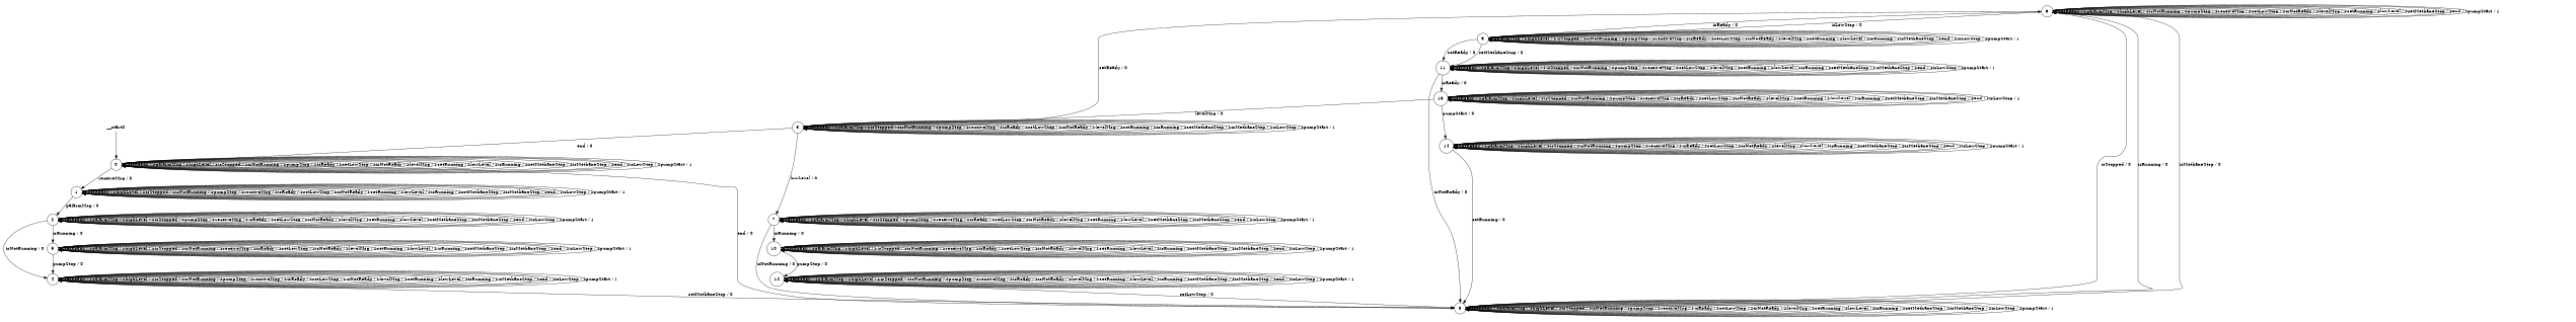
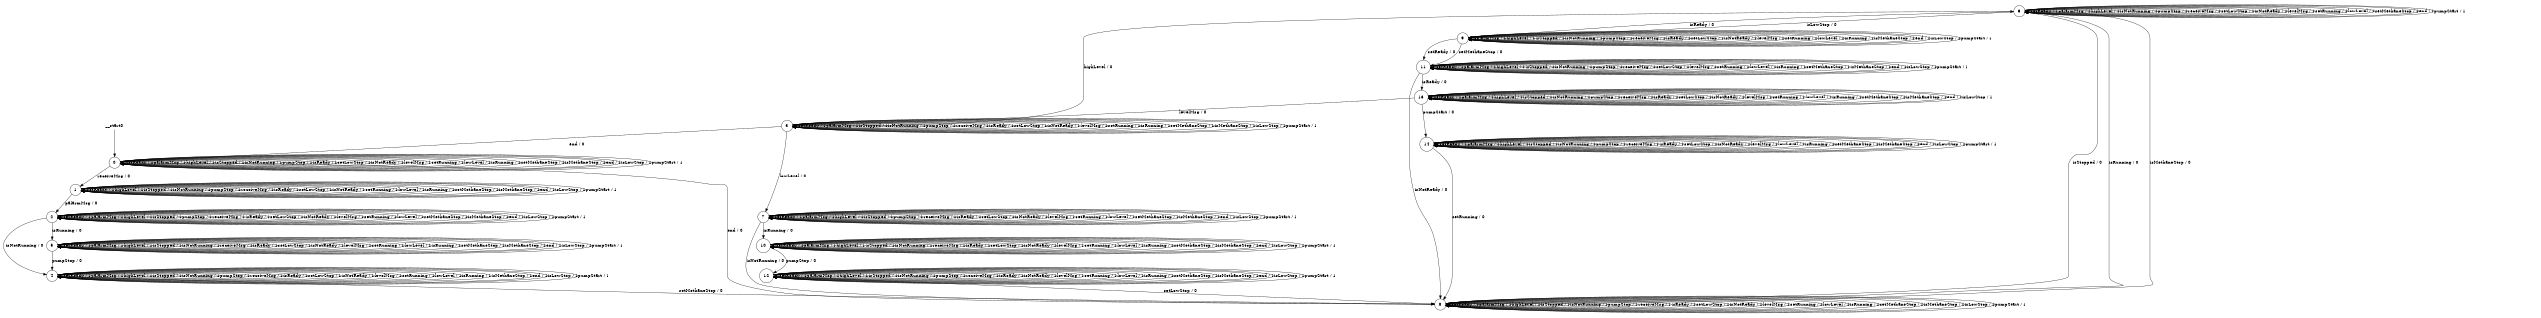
  digraph {
    node [shape=circle]
    n1 [label=0]
    n2 [label=1]
    n3 [label=2]
    n4 [label=4]
    n5 [label=5]
    n6 [label=3]
    n7 [label=6]
    n8 [label=7]
    n9 [label=8]
    n10 [label=9]
    n11 [label=10]
    n12 [label=11]
    n13 [label=12]
    n14 [label=13]
    n15 [label=14]
    __start0 [height=0 shape=none width=0]
    n1 -> n1 [label="setReady / 1"]
    n1 -> n1 [label="palarmMsg / 1"]
    n1 -> n1 [label="highLevel / 1"]
    n1 -> n1 [label="isStopped / 1"]
    n1 -> n1 [label="isNotRunning / 1"]
    n1 -> n1 [label="pumpStop / 1"]
    n1 -> n1 [label="isReady / 1"]
    n1 -> n1 [label="setLowStop / 1"]
    n1 -> n1 [label="isNotReady / 1"]
    n1 -> n1 [label="levelMsg / 1"]
    n1 -> n1 [label="setRunning / 1"]
    n1 -> n1 [label="lowLevel / 1"]
    n1 -> n1 [label="isRunning / 1"]
    n1 -> n1 [label="setMethaneStop / 1"]
    n1 -> n1 [label="isMethaneStop / 1"]
    n1 -> n1 [label="end / 1"]
    n1 -> n1 [label="isLowStop / 1"]
    n1 -> n1 [label="pumpStart / 1"]
    n1 -> n2 [label="receiveMsg / 0"]
    n2 -> n2 [label="setReady / 1"]
    n2 -> n2 [label="highLevel / 1"]
    n2 -> n2 [label="isStopped / 1"]
    n2 -> n2 [label="isNotRunning / 1"]
    n2 -> n2 [label="pumpStop / 1"]
    n2 -> n2 [label="receiveMsg / 1"]
    n2 -> n2 [label="isReady / 1"]
    n2 -> n2 [label="setLowStop / 1"]
    n2 -> n2 [label="isNotReady / 1"]
    n2 -> n2 [label="setRunning / 1"]
    n2 -> n2 [label="lowLevel / 1"]
    n2 -> n2 [label="isRunning / 1"]
    n2 -> n2 [label="setMethaneStop / 1"]
    n2 -> n2 [label="isMethaneStop / 1"]
    n2 -> n2 [label="end / 1"]
    n2 -> n2 [label="isLowStop / 1"]
    n2 -> n2 [label="pumpStart / 1"]
    n2 -> n3 [label="palarmMsg / 0"]
    n3 -> n3 [label="setReady / 1"]
    n3 -> n3 [label="palarmMsg / 1"]
    n3 -> n3 [label="highLevel / 1"]
    n3 -> n3 [label="isStopped / 1"]
    n3 -> n3 [label="pumpStop / 1"]
    n3 -> n3 [label="receiveMsg / 1"]
    n3 -> n3 [label="isReady / 1"]
    n3 -> n3 [label="setLowStop / 1"]
    n3 -> n3 [label="isNotReady / 1"]
    n3 -> n3 [label="levelMsg / 1"]
    n3 -> n3 [label="setRunning / 1"]
    n3 -> n3 [label="lowLevel / 1"]
    n3 -> n3 [label="setMethaneStop / 1"]
    n3 -> n3 [label="isMethaneStop / 1"]
    n3 -> n3 [label="end / 1"]
    n3 -> n3 [label="isLowStop / 1"]
    n3 -> n3 [label="pumpStart / 1"]
    n3 -> n4 [label="isNotRunning / 0"]
    n3 -> n5 [label="isRunning / 0"]
    n4 -> n4 [label="setReady / 1"]
    n4 -> n4 [label="palarmMsg / 1"]
    n4 -> n4 [label="highLevel / 1"]
    n4 -> n4 [label="isStopped / 1"]
    n4 -> n4 [label="isNotRunning / 1"]
    n4 -> n4 [label="pumpStop / 1"]
    n4 -> n4 [label="receiveMsg / 1"]
    n4 -> n4 [label="isReady / 1"]
    n4 -> n4 [label="setLowStop / 1"]
    n4 -> n4 [label="isNotReady / 1"]
    n4 -> n4 [label="levelMsg / 1"]
    n4 -> n4 [label="setRunning / 1"]
    n4 -> n4 [label="lowLevel / 1"]
    n4 -> n4 [label="isRunning / 1"]
    n4 -> n4 [label="isMethaneStop / 1"]
    n4 -> n4 [label="end / 1"]
    n4 -> n4 [label="isLowStop / 1"]
    n4 -> n4 [label="pumpStart / 1"]
    n4 -> n9 [label="setMethaneStop / 0"]
    n5 -> n4 [label="pumpStop / 0"]
    n5 -> n5 [label="setReady / 1"]
    n5 -> n5 [label="palarmMsg / 1"]
    n5 -> n5 [label="highLevel / 1"]
    n5 -> n5 [label="isStopped / 1"]
    n5 -> n5 [label="isNotRunning / 1"]
    n5 -> n5 [label="receiveMsg / 1"]
    n5 -> n5 [label="isReady / 1"]
    n5 -> n5 [label="setLowStop / 1"]
    n5 -> n5 [label="isNotReady / 1"]
    n5 -> n5 [label="levelMsg / 1"]
    n5 -> n5 [label="setRunning / 1"]
    n5 -> n5 [label="lowLevel / 1"]
    n5 -> n5 [label="isRunning / 1"]
    n5 -> n5 [label="setMethaneStop / 1"]
    n5 -> n5 [label="isMethaneStop / 1"]
    n5 -> n5 [label="end / 1"]
    n5 -> n5 [label="isLowStop / 1"]
    n5 -> n5 [label="pumpStart / 1"]
    n6 -> n1 [label="end / 0"]
    n6 -> n6 [label="setReady / 1"]
    n6 -> n6 [label="palarmMsg / 1"]
    n6 -> n6 [label="isStopped / 1"]
    n6 -> n6 [label="isNotRunning / 1"]
    n6 -> n6 [label="pumpStop / 1"]
    n6 -> n6 [label="receiveMsg / 1"]
    n6 -> n6 [label="isReady / 1"]
    n6 -> n6 [label="setLowStop / 1"]
    n6 -> n6 [label="isNotReady / 1"]
    n6 -> n6 [label="levelMsg / 1"]
    n6 -> n6 [label="setRunning / 1"]
    n6 -> n6 [label="isRunning / 1"]
    n6 -> n6 [label="setMethaneStop / 1"]
    n6 -> n6 [label="isMethaneStop / 1"]
    n6 -> n6 [label="isLowStop / 1"]
    n6 -> n6 [label="pumpStart / 1"]
-   n6 -> n7 [label="setReady / 0"]
+   n6 -> n7 [label="highLevel / 0"]
    n6 -> n8 [label="lowLevel / 0"]
    n7 -> n7 [label="setReady / 1"]
    n7 -> n7 [label="palarmMsg / 1"]
    n7 -> n7 [label="highLevel / 1"]
    n7 -> n7 [label="isNotRunning / 1"]
    n7 -> n7 [label="pumpStop / 1"]
    n7 -> n7 [label="receiveMsg / 1"]
    n7 -> n7 [label="setLowStop / 1"]
    n7 -> n7 [label="isNotReady / 1"]
    n7 -> n7 [label="levelMsg / 1"]
    n7 -> n7 [label="setRunning / 1"]
    n7 -> n7 [label="lowLevel / 1"]
    n7 -> n7 [label="setMethaneStop / 1"]
    n7 -> n7 [label="end / 1"]
    n7 -> n7 [label="pumpStart / 1"]
    n7 -> n9 [label="isStopped / 0"]
    n7 -> n9 [label="isRunning / 0"]
    n7 -> n9 [label="isMethaneStop / 0"]
    n7 -> n10 [label="isReady / 0"]
    n7 -> n10 [label="isLowStop / 0"]
    n8 -> n8 [label="setReady / 1"]
    n8 -> n8 [label="palarmMsg / 1"]
    n8 -> n8 [label="highLevel / 1"]
    n8 -> n8 [label="isStopped / 1"]
    n8 -> n8 [label="pumpStop / 1"]
    n8 -> n8 [label="receiveMsg / 1"]
    n8 -> n8 [label="isReady / 1"]
    n8 -> n8 [label="setLowStop / 1"]
    n8 -> n8 [label="isNotReady / 1"]
    n8 -> n8 [label="levelMsg / 1"]
    n8 -> n8 [label="setRunning / 1"]
    n8 -> n8 [label="lowLevel / 1"]
    n8 -> n8 [label="setMethaneStop / 1"]
    n8 -> n8 [label="isMethaneStop / 1"]
    n8 -> n8 [label="end / 1"]
    n8 -> n8 [label="isLowStop / 1"]
    n8 -> n8 [label="pumpStart / 1"]
    n8 -> n9 [label="isNotRunning / 0"]
    n8 -> n11 [label="isRunning / 0"]
    n9 -> n1 [label="end / 0"]
    n9 -> n9 [label="setReady / 1"]
    n9 -> n9 [label="palarmMsg / 1"]
    n9 -> n9 [label="highLevel / 1"]
    n9 -> n9 [label="isStopped / 1"]
    n9 -> n9 [label="isNotRunning / 1"]
    n9 -> n9 [label="pumpStop / 1"]
    n9 -> n9 [label="receiveMsg / 1"]
    n9 -> n9 [label="isReady / 1"]
    n9 -> n9 [label="setLowStop / 1"]
    n9 -> n9 [label="isNotReady / 1"]
    n9 -> n9 [label="levelMsg / 1"]
    n9 -> n9 [label="setRunning / 1"]
    n9 -> n9 [label="lowLevel / 1"]
    n9 -> n9 [label="isRunning / 1"]
    n9 -> n9 [label="setMethaneStop / 1"]
    n9 -> n9 [label="isMethaneStop / 1"]
    n9 -> n9 [label="isLowStop / 1"]
    n9 -> n9 [label="pumpStart / 1"]
    n10 -> n10 [label="palarmMsg / 1"]
    n10 -> n10 [label="highLevel / 1"]
    n10 -> n10 [label="isStopped / 1"]
    n10 -> n10 [label="isNotRunning / 1"]
    n10 -> n10 [label="pumpStop / 1"]
    n10 -> n10 [label="receiveMsg / 1"]
    n10 -> n10 [label="isReady / 1"]
    n10 -> n10 [label="setLowStop / 1"]
    n10 -> n10 [label="isNotReady / 1"]
    n10 -> n10 [label="levelMsg / 1"]
    n10 -> n10 [label="setRunning / 1"]
    n10 -> n10 [label="lowLevel / 1"]
    n10 -> n10 [label="isRunning / 1"]
    n10 -> n10 [label="isMethaneStop / 1"]
    n10 -> n10 [label="end / 1"]
    n10 -> n10 [label="isLowStop / 1"]
    n10 -> n10 [label="pumpStart / 1"]
    n10 -> n12 [label="setReady / 0"]
    n10 -> n12 [label="setMethaneStop / 0"]
    n11 -> n11 [label="setReady / 1"]
    n11 -> n11 [label="palarmMsg / 1"]
    n11 -> n11 [label="highLevel / 1"]
    n11 -> n11 [label="isStopped / 1"]
    n11 -> n11 [label="isNotRunning / 1"]
    n11 -> n11 [label="receiveMsg / 1"]
    n11 -> n11 [label="isReady / 1"]
    n11 -> n11 [label="setLowStop / 1"]
    n11 -> n11 [label="isNotReady / 1"]
    n11 -> n11 [label="levelMsg / 1"]
    n11 -> n11 [label="setRunning / 1"]
    n11 -> n11 [label="lowLevel / 1"]
    n11 -> n11 [label="isRunning / 1"]
    n11 -> n11 [label="setMethaneStop / 1"]
    n11 -> n11 [label="isMethaneStop / 1"]
    n11 -> n11 [label="end / 1"]
    n11 -> n11 [label="isLowStop / 1"]
    n11 -> n11 [label="pumpStart / 1"]
    n11 -> n13 [label="pumpStop / 0"]
    n12 -> n9 [label="isNotReady / 0"]
    n12 -> n12 [label="setReady / 1"]
    n12 -> n12 [label="palarmMsg / 1"]
    n12 -> n12 [label="highLevel / 1"]
    n12 -> n12 [label="isStopped / 1"]
    n12 -> n12 [label="isNotRunning / 1"]
    n12 -> n12 [label="pumpStop / 1"]
    n12 -> n12 [label="receiveMsg / 1"]
    n12 -> n12 [label="setLowStop / 1"]
    n12 -> n12 [label="levelMsg / 1"]
    n12 -> n12 [label="setRunning / 1"]
    n12 -> n12 [label="lowLevel / 1"]
    n12 -> n12 [label="isRunning / 1"]
    n12 -> n12 [label="setMethaneStop / 1"]
    n12 -> n12 [label="isMethaneStop / 1"]
    n12 -> n12 [label="end / 1"]
    n12 -> n12 [label="isLowStop / 1"]
    n12 -> n12 [label="pumpStart / 1"]
    n12 -> n14 [label="isReady / 0"]
    n13 -> n9 [label="setLowStop / 0"]
    n13 -> n13 [label="setReady / 1"]
    n13 -> n13 [label="palarmMsg / 1"]
    n13 -> n13 [label="highLevel / 1"]
    n13 -> n13 [label="isStopped / 1"]
    n13 -> n13 [label="isNotRunning / 1"]
    n13 -> n13 [label="pumpStop / 1"]
    n13 -> n13 [label="receiveMsg / 1"]
    n13 -> n13 [label="isReady / 1"]
    n13 -> n13 [label="isNotReady / 1"]
    n13 -> n13 [label="levelMsg / 1"]
    n13 -> n13 [label="setRunning / 1"]
    n13 -> n13 [label="lowLevel / 1"]
    n13 -> n13 [label="isRunning / 1"]
    n13 -> n13 [label="setMethaneStop / 1"]
    n13 -> n13 [label="isMethaneStop / 1"]
    n13 -> n13 [label="end / 1"]
    n13 -> n13 [label="isLowStop / 1"]
    n13 -> n13 [label="pumpStart / 1"]
    n14 -> n6 [label="levelMsg / 0"]
    n14 -> n14 [label="setReady / 1"]
    n14 -> n14 [label="palarmMsg / 1"]
    n14 -> n14 [label="highLevel / 1"]
    n14 -> n14 [label="isStopped / 1"]
    n14 -> n14 [label="isNotRunning / 1"]
    n14 -> n14 [label="pumpStop / 1"]
    n14 -> n14 [label="receiveMsg / 1"]
    n14 -> n14 [label="isReady / 1"]
    n14 -> n14 [label="setLowStop / 1"]
    n14 -> n14 [label="isNotReady / 1"]
    n14 -> n14 [label="levelMsg / 1"]
    n14 -> n14 [label="setRunning / 1"]
    n14 -> n14 [label="lowLevel / 1"]
    n14 -> n14 [label="isRunning / 1"]
    n14 -> n14 [label="setMethaneStop / 1"]
    n14 -> n14 [label="isMethaneStop / 1"]
    n14 -> n14 [label="end / 1"]
    n14 -> n14 [label="isLowStop / 1"]
    n14 -> n15 [label="pumpStart / 0"]
    n15 -> n9 [label="setRunning / 0"]
    n15 -> n15 [label="setReady / 1"]
    n15 -> n15 [label="palarmMsg / 1"]
    n15 -> n15 [label="highLevel / 1"]
    n15 -> n15 [label="isStopped / 1"]
    n15 -> n15 [label="isNotRunning / 1"]
    n15 -> n15 [label="pumpStop / 1"]
    n15 -> n15 [label="receiveMsg / 1"]
    n15 -> n15 [label="isReady / 1"]
    n15 -> n15 [label="setLowStop / 1"]
    n15 -> n15 [label="isNotReady / 1"]
    n15 -> n15 [label="levelMsg / 1"]
    n15 -> n15 [label="lowLevel / 1"]
    n15 -> n15 [label="isRunning / 1"]
    n15 -> n15 [label="setMethaneStop / 1"]
    n15 -> n15 [label="isMethaneStop / 1"]
    n15 -> n15 [label="end / 1"]
    n15 -> n15 [label="isLowStop / 1"]
    n15 -> n15 [label="pumpStart / 1"]
    __start0 -> n1
  }
